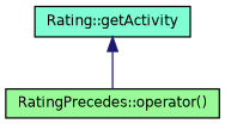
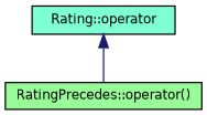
  digraph {
    rankdir=TB
    node [color=black fontname=Helvetica fontsize=10 shape=record style=filled]
-   n1 [fillcolor=aquamarine fontcolor=black height=0.2 label="Rating::getActivity" width=0.4]
+   n1 [fillcolor=aquamarine fontcolor=black height=0.2 label="Rating::operator" width=0.4]
    n2 [fillcolor=palegreen height=0.2 label="RatingPrecedes::operator()" width=0.4]
    n1 -> n2 [color=midnightblue dir=back fontname=Helvetica fontsize=10 labelfontname=Helvetica labelfontsize=10 style=solid]
  }
